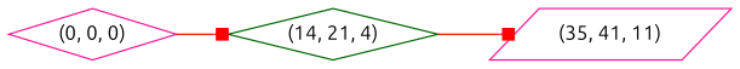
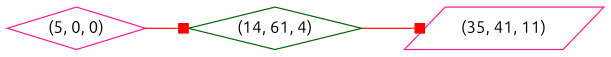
  digraph {
    fontname=Ubuntu
    rankdir=LR
    node [color=deeppink fontname=Ubuntu shape=diamond]
    edge [arrowhead=box color=red fontname=Ubuntu]
-   "(14, 21, 4)" [color=darkgreen]
-   "(0, 0, 0)"
+   "(14, 21, 4)" [color=darkgreen label="(14, 61, 4)"]
+   "(0, 0, 0)" [label="(5, 0, 0)"]
    "(35, 41, 11)" [shape=parallelogram]
    "(14, 21, 4)" -> "(35, 41, 11)"
    "(0, 0, 0)" -> "(14, 21, 4)"
  }
